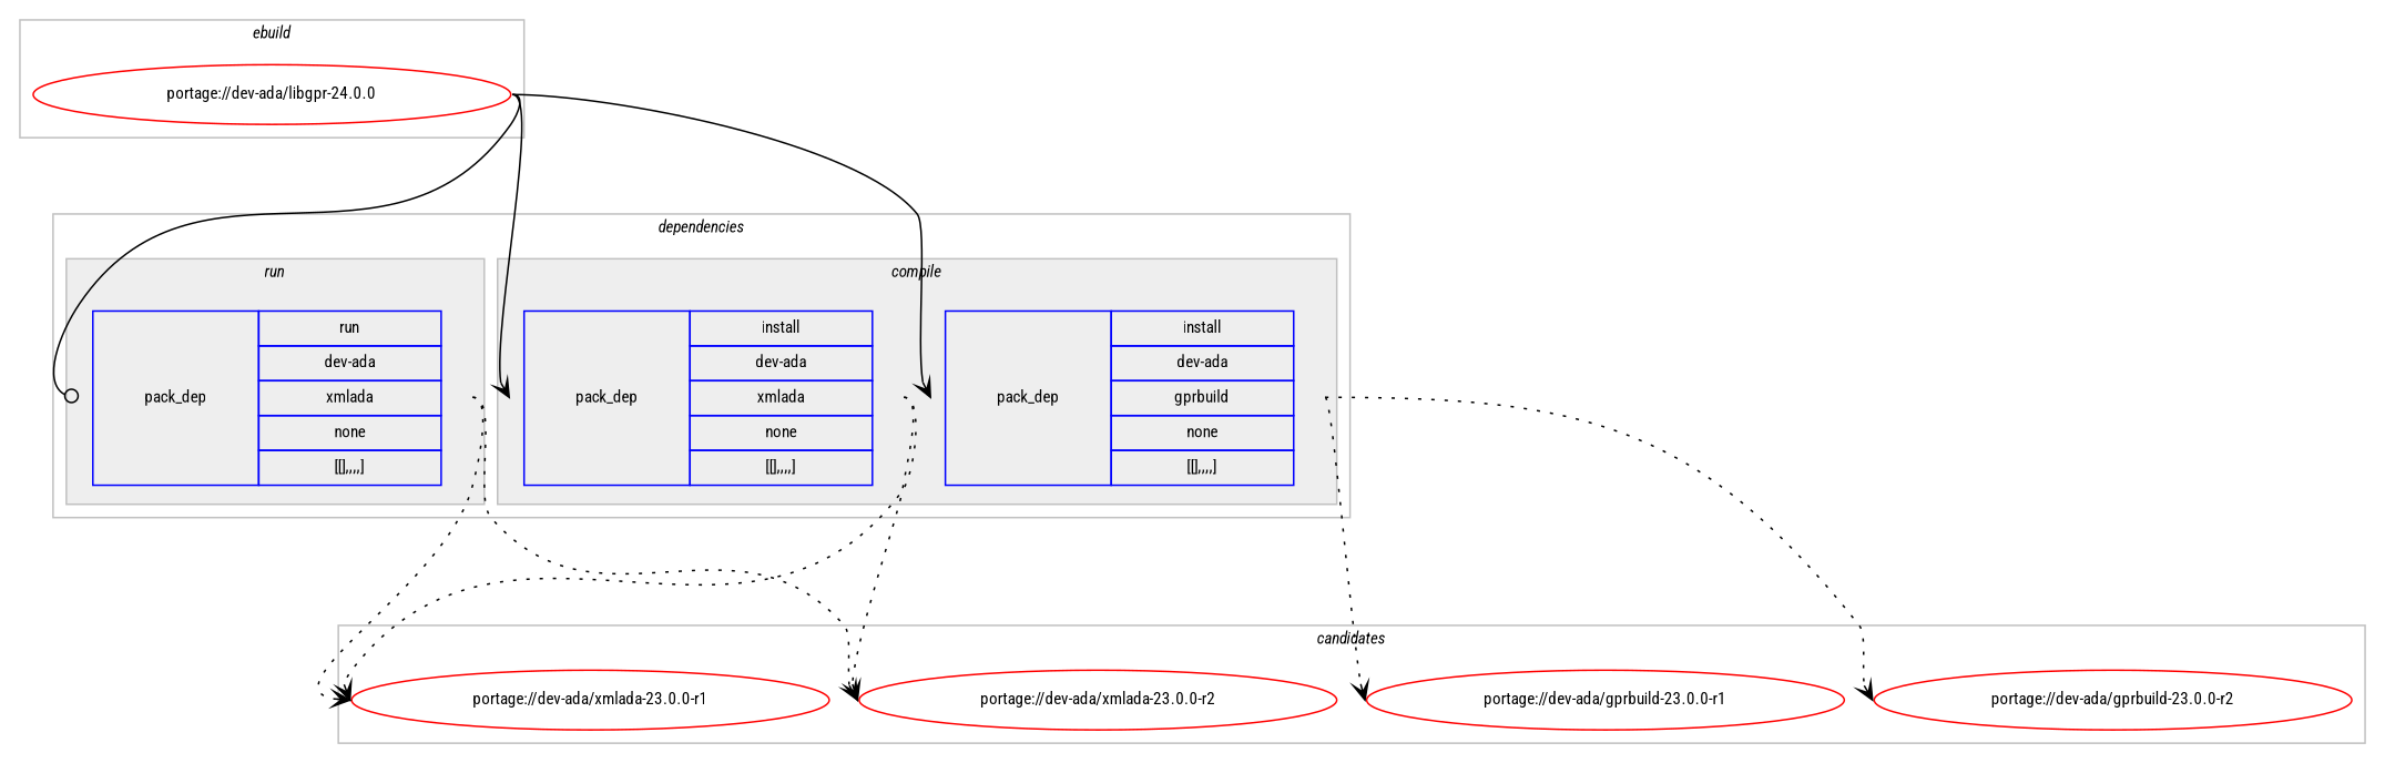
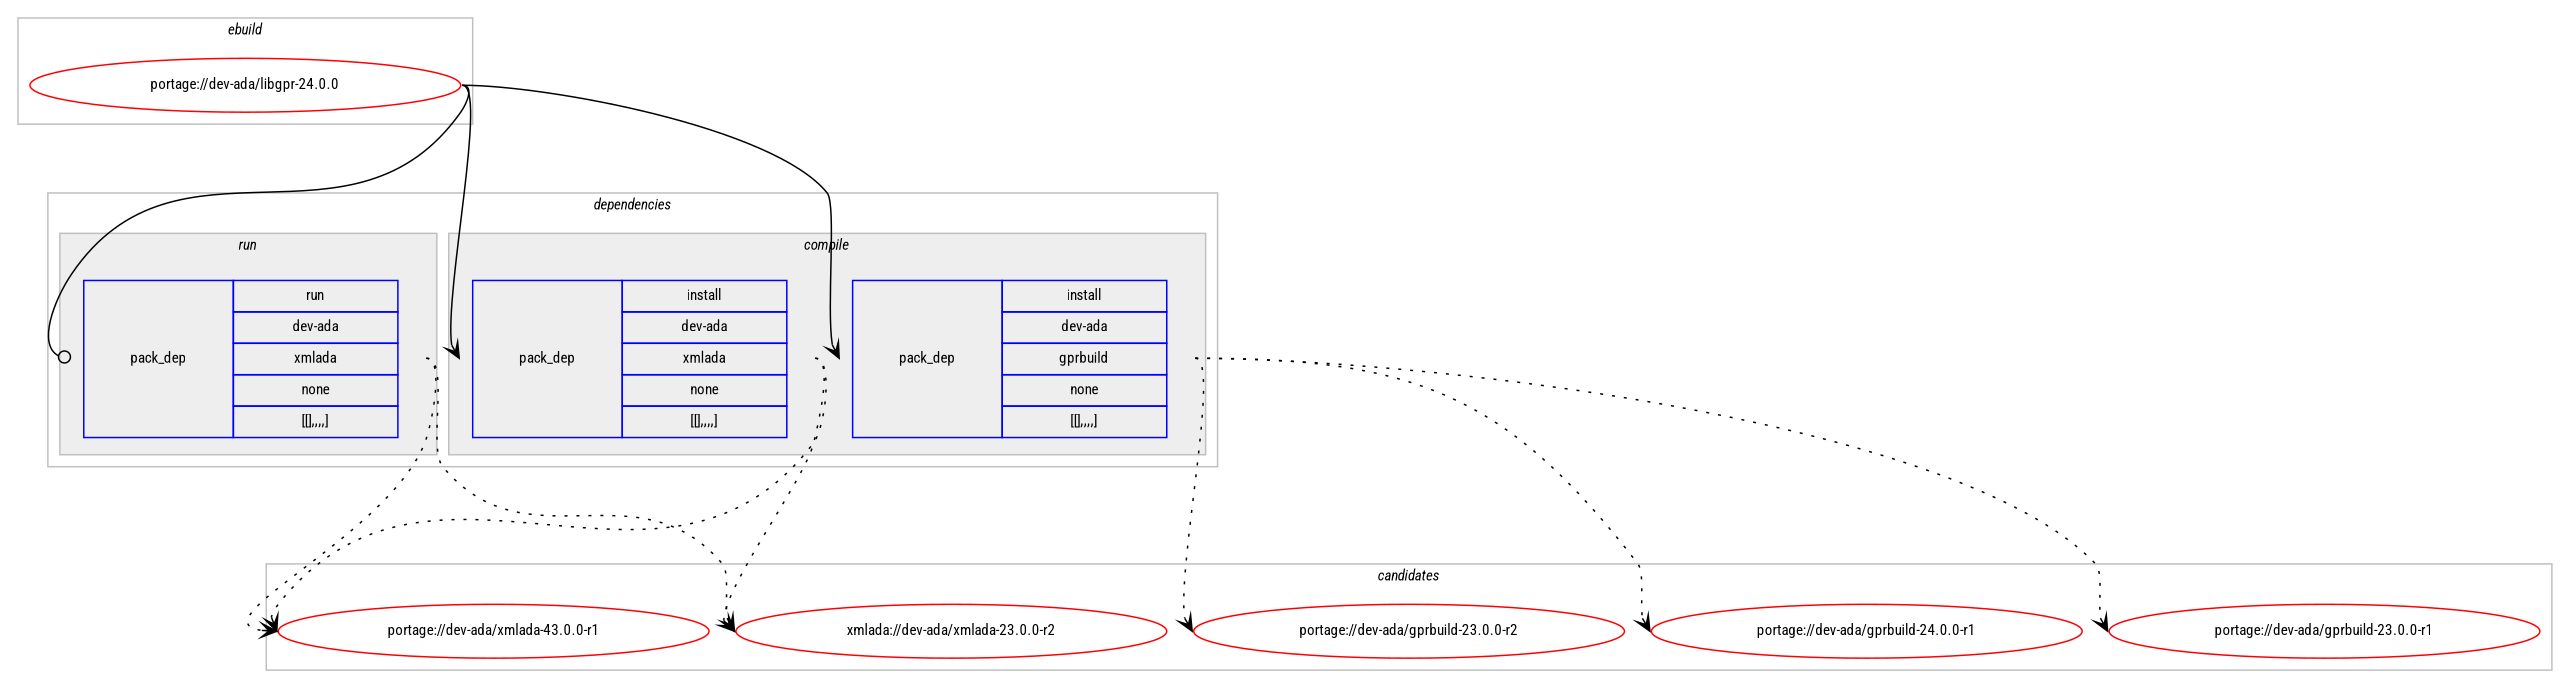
  digraph {
    compound=true
    concentrate=true
    fontname="Roboto Condensed"
    fontsize=10
    newrank=true
    rankdir=TB
    ranksep=1.5
    node [color=red fontname="Roboto Condensed" fontsize=10]
    edge [arrowhead=vee fontname="Roboto Condensed" headport=w style=dotted tailport=e weight=100]
    n1 [label="portage://dev-ada/libgpr-24.0.0" width=4]
    n2 [color=blue label=<<TABLE BORDER="0" CELLBORDER="1" CELLSPACING="0" CELLPADDING="4" WIDTH="220"><TR><TD ROWSPAN="6" CELLPADDING="30">pack_dep</TD></TR><TR><TD WIDTH="110">install</TD></TR><TR><TD>dev-ada</TD></TR><TR><TD>gprbuild</TD></TR><TR><TD>none</TD></TR><TR><TD>[[],,,,]</TD></TR></TABLE>> shape=none]
    n3 [color=blue label=<<TABLE BORDER="0" CELLBORDER="1" CELLSPACING="0" CELLPADDING="4" WIDTH="220"><TR><TD ROWSPAN="6" CELLPADDING="30">pack_dep</TD></TR><TR><TD WIDTH="110">install</TD></TR><TR><TD>dev-ada</TD></TR><TR><TD>xmlada</TD></TR><TR><TD>none</TD></TR><TR><TD>[[],,,,]</TD></TR></TABLE>> shape=none]
    n4 [color=blue label=<<TABLE BORDER="0" CELLBORDER="1" CELLSPACING="0" CELLPADDING="4" WIDTH="220"><TR><TD ROWSPAN="6" CELLPADDING="30">pack_dep</TD></TR><TR><TD WIDTH="110">run</TD></TR><TR><TD>dev-ada</TD></TR><TR><TD>xmlada</TD></TR><TR><TD>none</TD></TR><TR><TD>[[],,,,]</TD></TR></TABLE>> shape=none]
+   n5 [label="portage://dev-ada/gprbuild-24.0.0-r1" width=4]
    n6 [label="portage://dev-ada/gprbuild-23.0.0-r2" width=4]
    n7 [label="portage://dev-ada/gprbuild-23.0.0-r1" width=4]
-   n8 [label="portage://dev-ada/xmlada-23.0.0-r2" width=4]
-   n9 [label="portage://dev-ada/xmlada-23.0.0-r1" width=4]
+   n8 [label="xmlada://dev-ada/xmlada-23.0.0-r2" width=4]
+   n9 [label="portage://dev-ada/xmlada-43.0.0-r1" width=4]
    subgraph cluster_1 {
      color=gray
      label=<<i>ebuild</i>>
      n1
    }
    subgraph cluster_2 {
      color=gray
      label=<<i>dependencies</i>>
      subgraph cluster_3 {
        color=gray
        fillcolor="#eeeeee"
        label=<<i>compile</i>>
        style=filled
        subgraph sub_4 {
          color=gray
          fillcolor="#eeeeee"
          label=<<i>compile</i>>
          style=filled
          n2
        }
        subgraph sub_5 {
          color=gray
          fillcolor="#eeeeee"
          label=<<i>compile</i>>
          style=filled
          n3
        }
      }
      subgraph cluster_6 {
        color=gray
        fillcolor="#eeeeee"
        label=<<i>compile and run</i>>
        style=filled
      }
      subgraph cluster_7 {
        color=gray
        fillcolor="#eeeeee"
        label=<<i>run</i>>
        style=filled
        subgraph sub_8 {
          color=gray
          fillcolor="#eeeeee"
          label=<<i>run</i>>
          style=filled
          n4
        }
      }
    }
    subgraph cluster_9 {
      color=gray
      label=<<i>candidates</i>>
      rank=same
      subgraph sub_10 {
        color=black
        label=<<i>candidates</i>>
        nodesep=1
        rank=same
+       n5
        n6
        n7
      }
      subgraph sub_11 {
        color=black
        label=<<i>candidates</i>>
        nodesep=1
        rank=same
        n8
        n9
      }
      subgraph sub_12 {
        color=black
        label=<<i>candidates</i>>
        nodesep=1
        rank=same
        n8
        n9
      }
    }
    n1 -> n2 [style=solid weight=20]
    n1 -> n3 [style=solid weight=20]
    n1 -> n4 [arrowhead=odot style=solid weight=20]
+   n2 -> n5
    n2 -> n6
    n2 -> n7
    n3 -> n8
    n3 -> n9
    n4 -> n8
    n4 -> n9
  }
